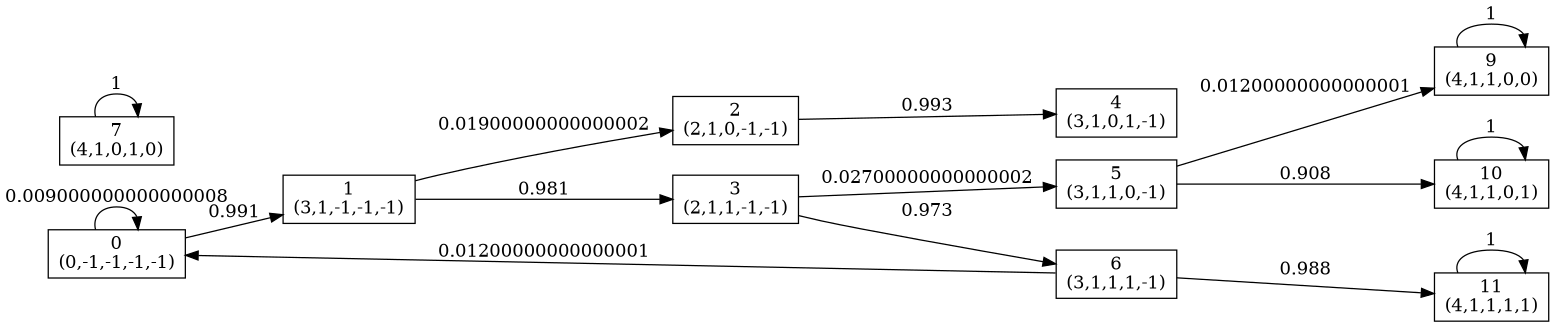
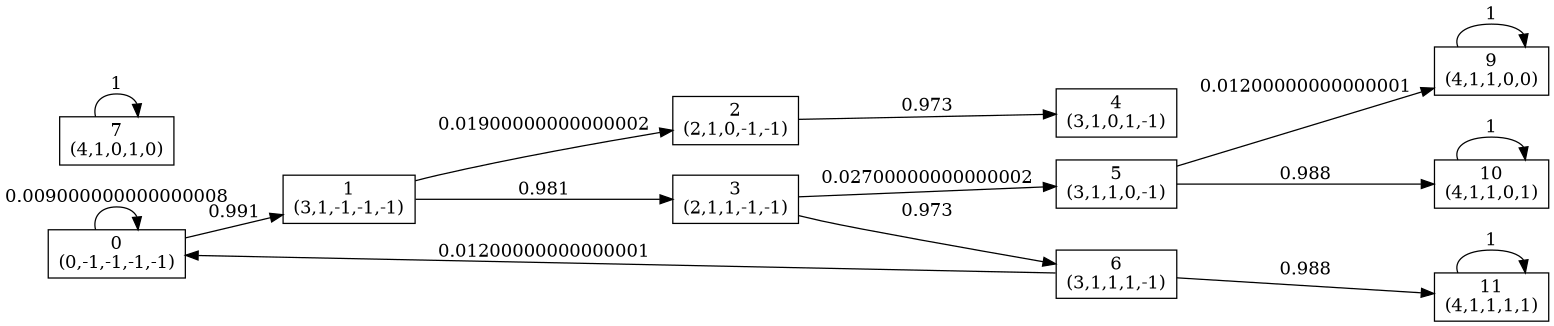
  digraph {
    rankdir=LR
    node [shape=box]
    n1 [label="0\n(0,-1,-1,-1,-1)"]
    n2 [label="1\n(3,1,-1,-1,-1)"]
    n3 [label="2\n(2,1,0,-1,-1)"]
    n4 [label="3\n(2,1,1,-1,-1)"]
    n5 [label="4\n(3,1,0,1,-1)"]
    n6 [label="5\n(3,1,1,0,-1)"]
    n7 [label="6\n(3,1,1,1,-1)"]
    n8 [label="9\n(4,1,1,0,0)"]
    n9 [label="10\n(4,1,1,0,1)"]
    n10 [label="11\n(4,1,1,1,1)"]
    n11 [label="7\n(4,1,0,1,0)"]
    n1 -> n1 [label=0.009000000000000008]
    n1 -> n2 [label=0.991]
    n2 -> n3 [label=0.01900000000000002]
    n2 -> n4 [label=0.981]
-   n3 -> n5 [label=0.993]
+   n3 -> n5 [label=0.973]
    n4 -> n6 [label=0.02700000000000002]
    n4 -> n7 [label=0.973]
    n6 -> n8 [label=0.01200000000000001]
-   n6 -> n9 [label=0.908]
+   n6 -> n9 [label=0.988]
    n7 -> n1 [label=0.01200000000000001]
    n7 -> n10 [label=0.988]
    n8 -> n8 [label=1]
    n9 -> n9 [label=1]
    n10 -> n10 [label=1]
    n11 -> n11 [label=1]
  }
